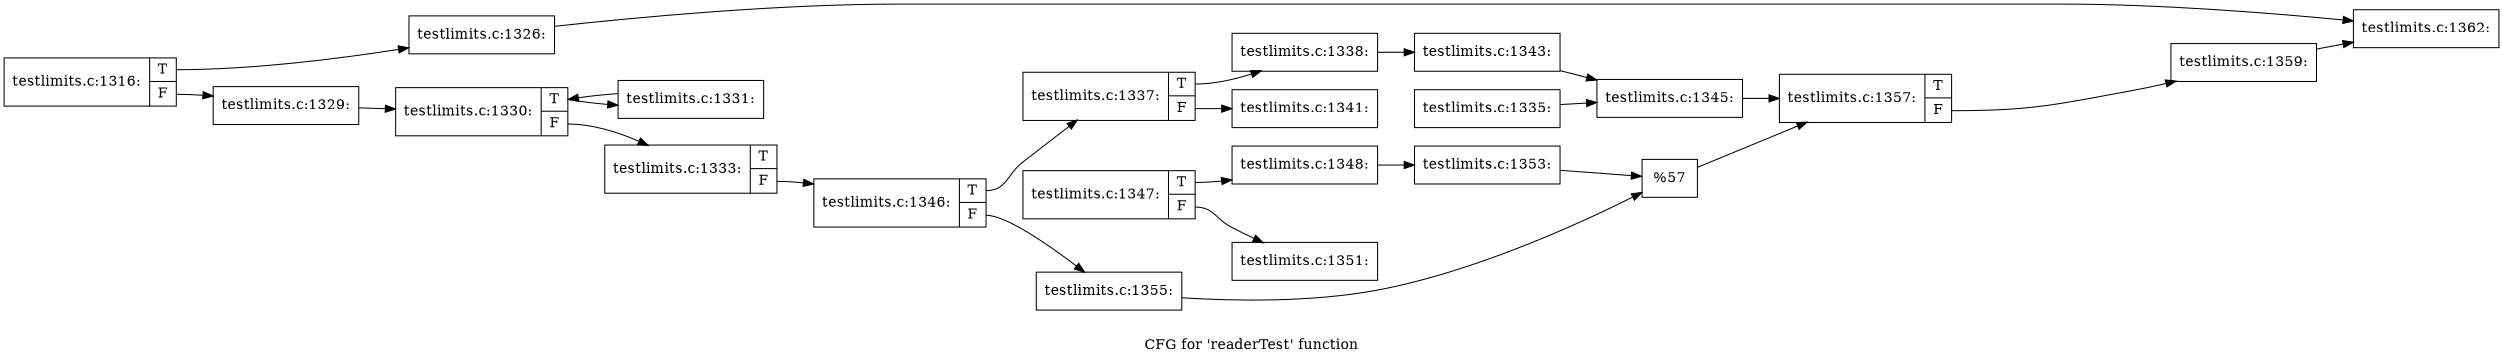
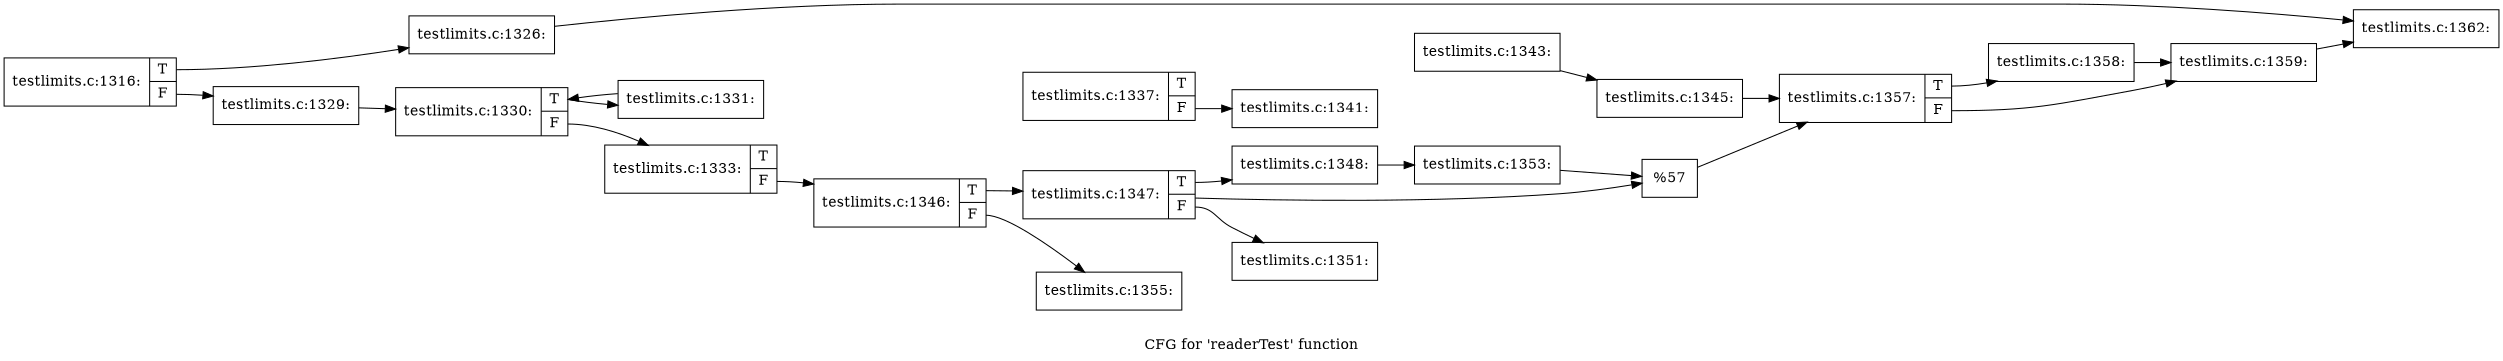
  digraph {
    label="CFG for 'readerTest' function"
    rankdir=LR
    node [shape=record]
    n1 [label="{testlimits.c:1316:|{<s0>T|<s1>F}}"]
    n2 [label="{testlimits.c:1326:}"]
    n3 [label="{testlimits.c:1329:}"]
    n4 [label="{testlimits.c:1362:}"]
    n5 [label="{testlimits.c:1330:|{<s0>T|<s1>F}}"]
    n6 [label="{testlimits.c:1331:}"]
    n7 [label="{testlimits.c:1333:|{<s0>T|<s1>F}}"]
    n8 [label="{testlimits.c:1346:|{<s0>T|<s1>F}}"]
    n9 [label="{testlimits.c:1347:|{<s0>T|<s1>F}}"]
    n10 [label="{testlimits.c:1355:}"]
-   n11 [label="{testlimits.c:1335:}"]
    n12 [label="{testlimits.c:1345:}"]
    n13 [label="{testlimits.c:1337:|{<s0>T|<s1>F}}"]
-   n14 [label="{testlimits.c:1338:}"]
    n15 [label="{testlimits.c:1341:}"]
    n16 [label="{testlimits.c:1348:}"]
    n17 [label="{testlimits.c:1351:}"]
    n18 [label="{%57}"]
    n19 [label="{testlimits.c:1357:|{<s0>T|<s1>F}}"]
    n20 [label="{testlimits.c:1343:}"]
+   n21 [label="{testlimits.c:1358:}"]
    n22 [label="{testlimits.c:1359:}"]
    n23 [label="{testlimits.c:1353:}"]
    n1 -> n2 [tailport=s0]
    n1 -> n3 [tailport=s1]
    n2 -> n4
    n3 -> n5
    n5 -> n6 [tailport=s0]
    n5 -> n7 [tailport=s1]
    n6 -> n5
    n7 -> n8 [tailport=s1]
-   n8 -> n13 [tailport=s0]
+   n8 -> n9 [tailport=s0]
    n8 -> n10 [tailport=s1]
    n9 -> n16 [tailport=s0]
    n9 -> n17 [tailport=s1]
-   n10 -> n18
-   n11 -> n12
+   n9 -> n18
    n12 -> n19
-   n13 -> n14 [tailport=s0]
    n13 -> n15 [tailport=s1]
-   n14 -> n20
    n16 -> n23
    n18 -> n19
+   n19 -> n21 [tailport=s0]
    n19 -> n22 [tailport=s1]
    n20 -> n12
+   n21 -> n22
    n22 -> n4
    n23 -> n18
  }
